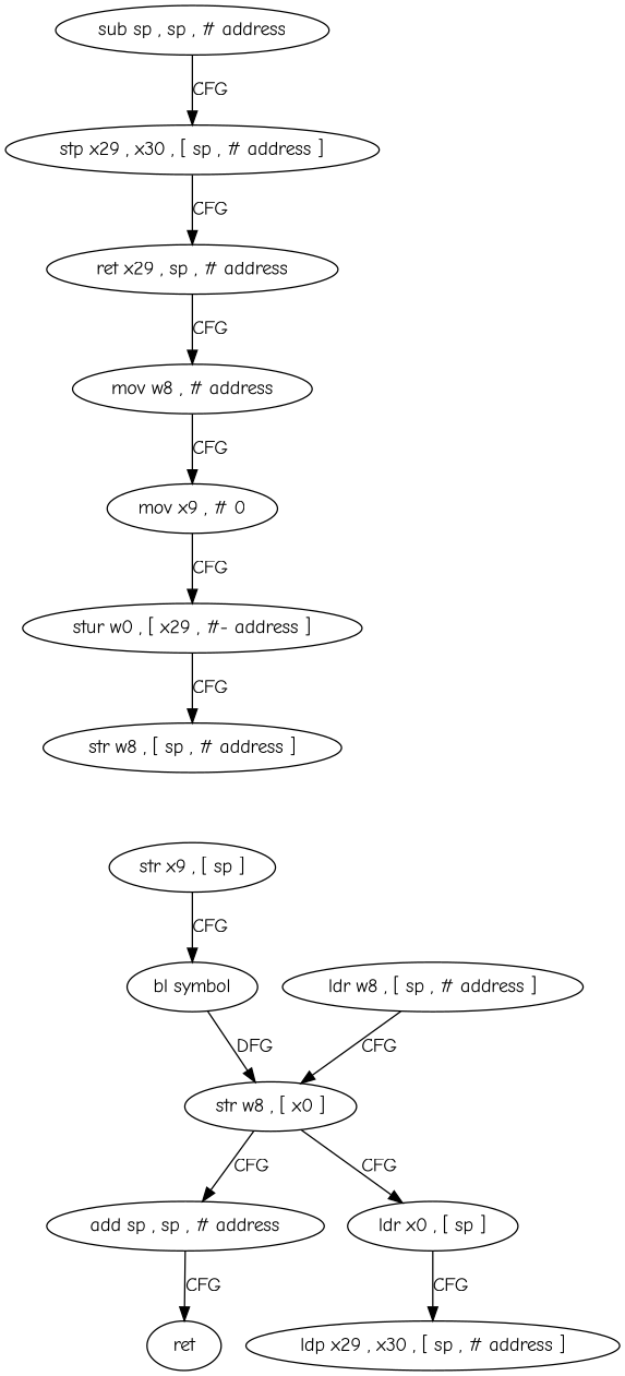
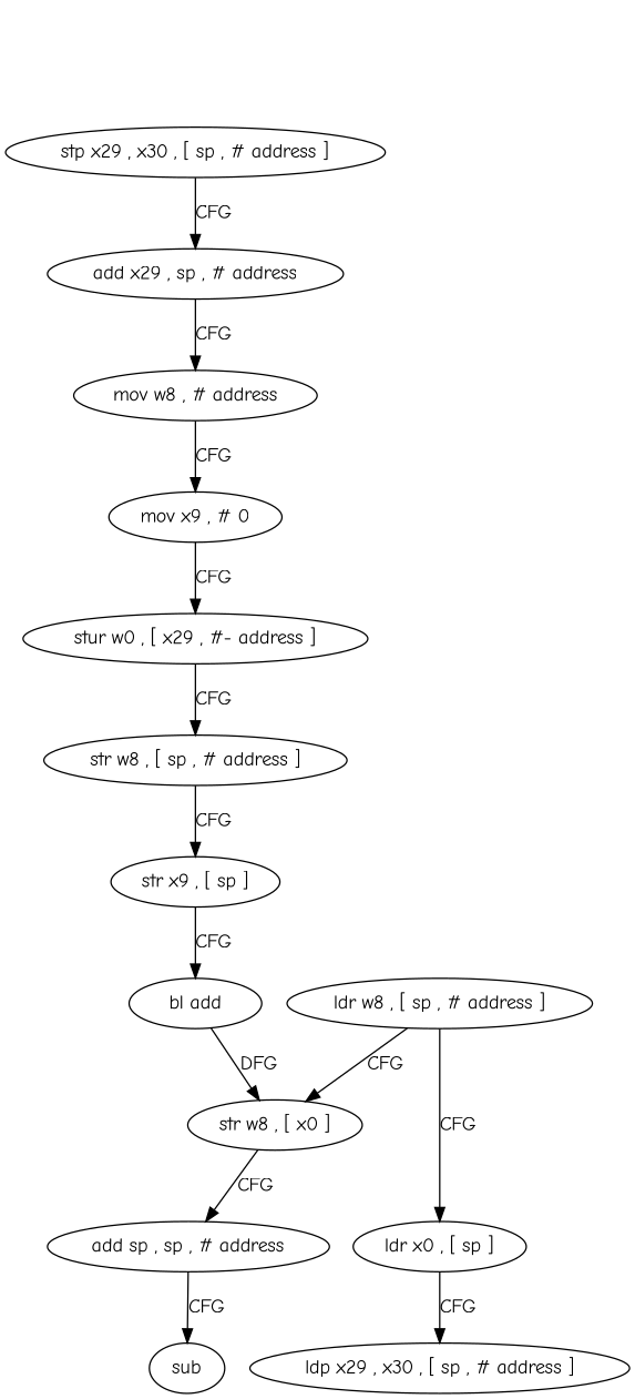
  digraph {
    fontname="Comic Neue"
    node [fontname="Comic Neue"]
    edge [fontname="Comic Neue"]
-   n1 [label="sub sp , sp , # address"]
    n2 [label="stp x29 , x30 , [ sp , # address ]"]
-   n3 [label="ret x29 , sp , # address"]
+   n3 [label="add x29 , sp , # address"]
    n4 [label="mov w8 , # address"]
    n5 [label="mov x9 , # 0"]
    n6 [label="stur w0 , [ x29 , #- address ]"]
    n7 [label="str w8 , [ sp , # address ]"]
    n8 [label="str x9 , [ sp ]"]
-   n9 [label="bl symbol"]
+   n9 [label="bl add"]
    n10 [label="str w8 , [ x0 ]"]
    n11 [label="ldr w8 , [ sp , # address ]"]
    n12 [label="ldr x0 , [ sp ]"]
    n13 [label="add sp , sp , # address"]
    n14 [label="ldp x29 , x30 , [ sp , # address ]"]
-   n15 [label=ret]
-   n1 -> n2 [label=CFG]
+   n15 [label=sub]
    n2 -> n3 [label=CFG]
    n3 -> n4 [label=CFG]
    n4 -> n5 [label=CFG]
    n5 -> n6 [label=CFG]
    n6 -> n7 [label=CFG]
+   n7 -> n8 [label=CFG]
    n8 -> n9 [label=CFG]
    n9 -> n10 [label=DFG]
-   n10 -> n12 [label=CFG]
+   n11 -> n12 [label=CFG]
    n10 -> n13 [label=CFG]
    n11 -> n10 [label=CFG]
    n12 -> n14 [label=CFG]
    n13 -> n15 [label=CFG]
  }
